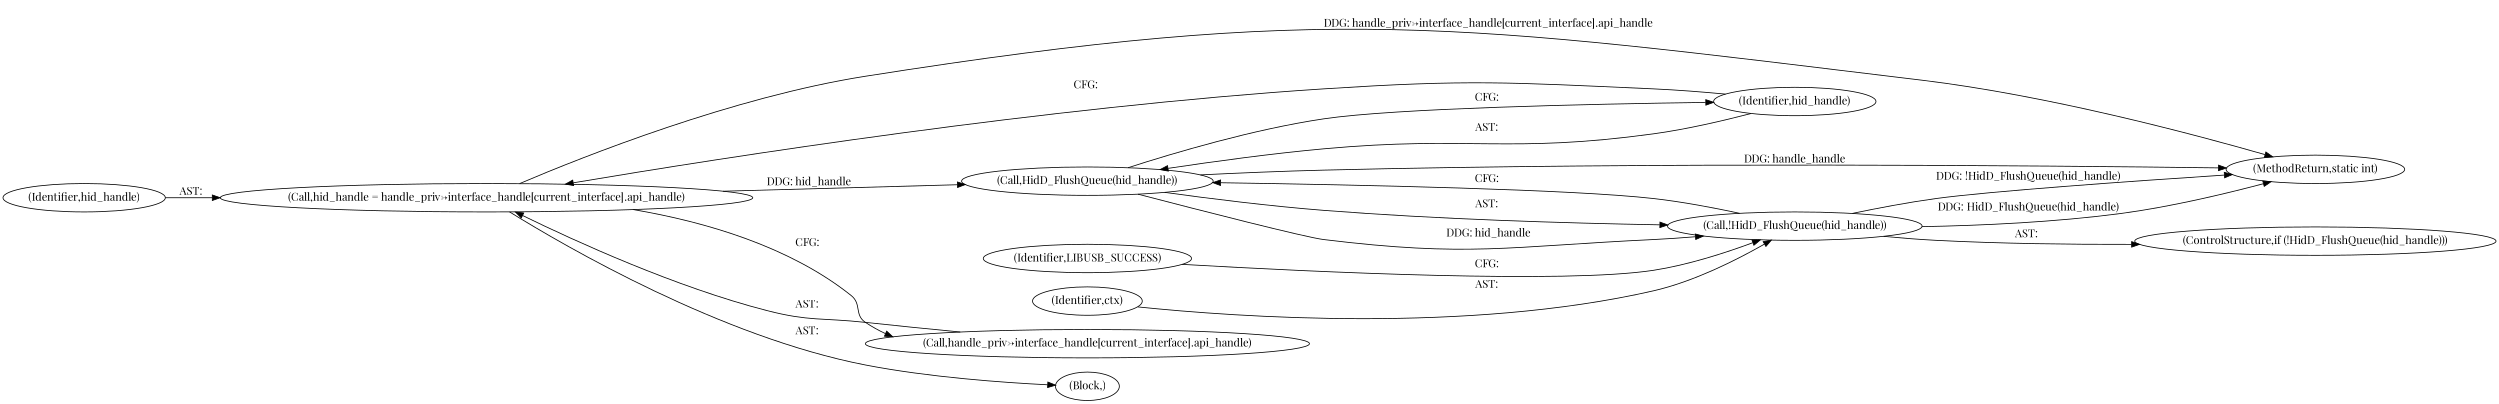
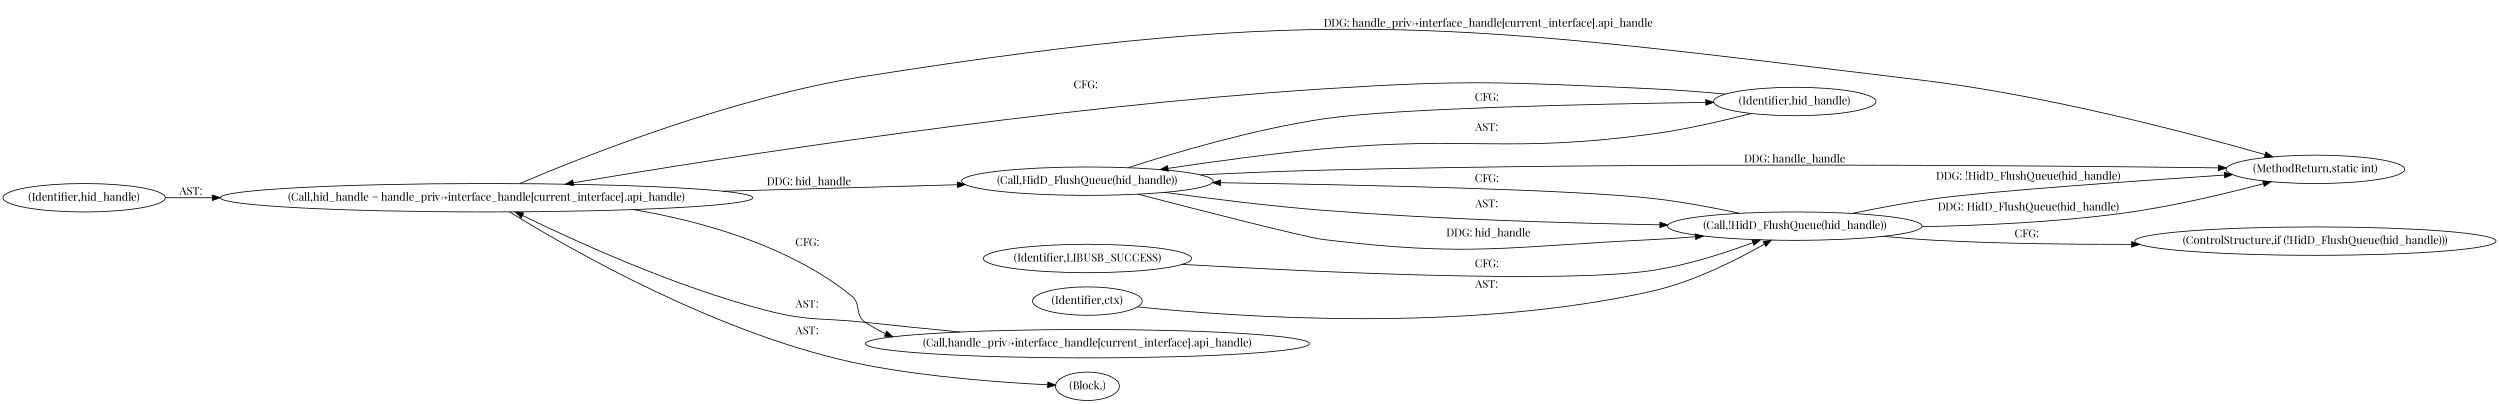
  digraph {
    fontname="Playfair Display"
    rankdir=LR
    node [fontname="Playfair Display"]
    edge [fontname="Playfair Display"]
    n1 [label="(Call,hid_handle = handle_priv->interface_handle[current_interface].api_handle)"]
    n2 [label="(Call,HidD_FlushQueue(hid_handle))"]
    n3 [label="(Call,handle_priv->interface_handle[current_interface].api_handle)"]
    n4 [label="(Block,)"]
    n5 [label="(MethodReturn,static int)"]
    n6 [label="(Call,!HidD_FlushQueue(hid_handle))"]
    n7 [label="(Identifier,hid_handle)"]
    n8 [label="(ControlStructure,if (!HidD_FlushQueue(hid_handle)))"]
    n9 [label="(Identifier,hid_handle)"]
    n10 [label="(Identifier,LIBUSB_SUCCESS)"]
    n11 [label="(Identifier,ctx)"]
    n1 -> n2 [label="DDG: hid_handle"]
    n1 -> n3 [label="CFG: "]
    n1 -> n4 [label="AST: "]
    n1 -> n5 [label="DDG: handle_priv->interface_handle[current_interface].api_handle"]
    n2 -> n5 [label="DDG: handle_handle"]
    n2 -> n6 [label="AST: "]
    n2 -> n6 [label="DDG: hid_handle"]
    n2 -> n7 [label="CFG: "]
    n3 -> n1 [label="AST: "]
    n6 -> n2 [label="CFG: "]
    n6 -> n5 [label="DDG: !HidD_FlushQueue(hid_handle)"]
    n6 -> n5 [label="DDG: HidD_FlushQueue(hid_handle)"]
-   n6 -> n8 [label="AST: "]
+   n6 -> n8 [label="CFG: "]
    n7 -> n1 [label="CFG: "]
    n7 -> n2 [label="AST: "]
    n9 -> n1 [label="AST: "]
    n10 -> n6 [label="CFG: "]
    n11 -> n6 [label="AST: "]
  }
